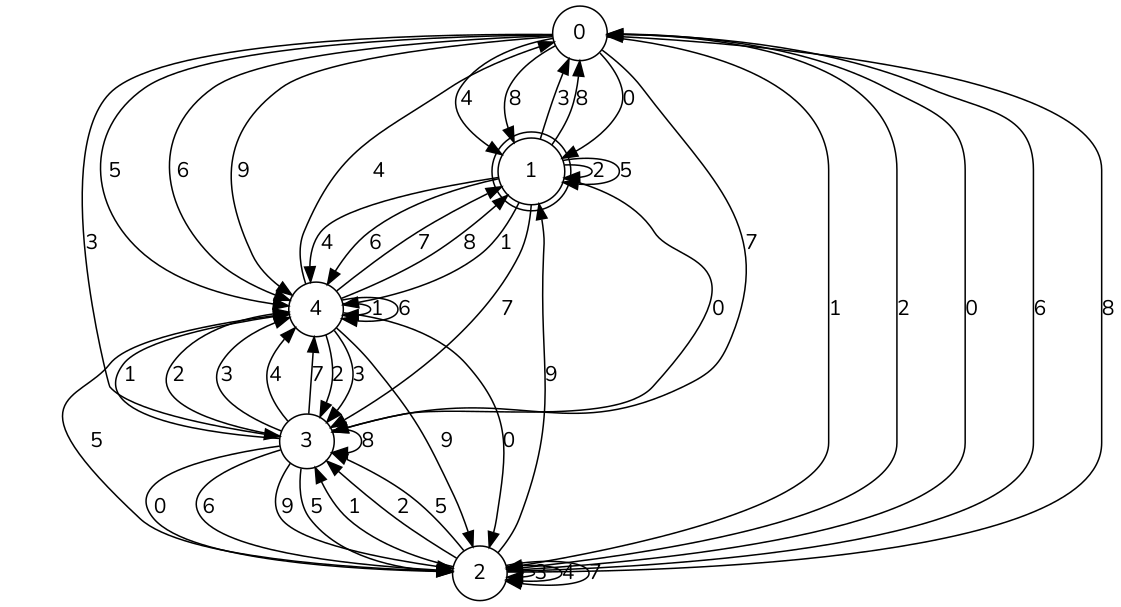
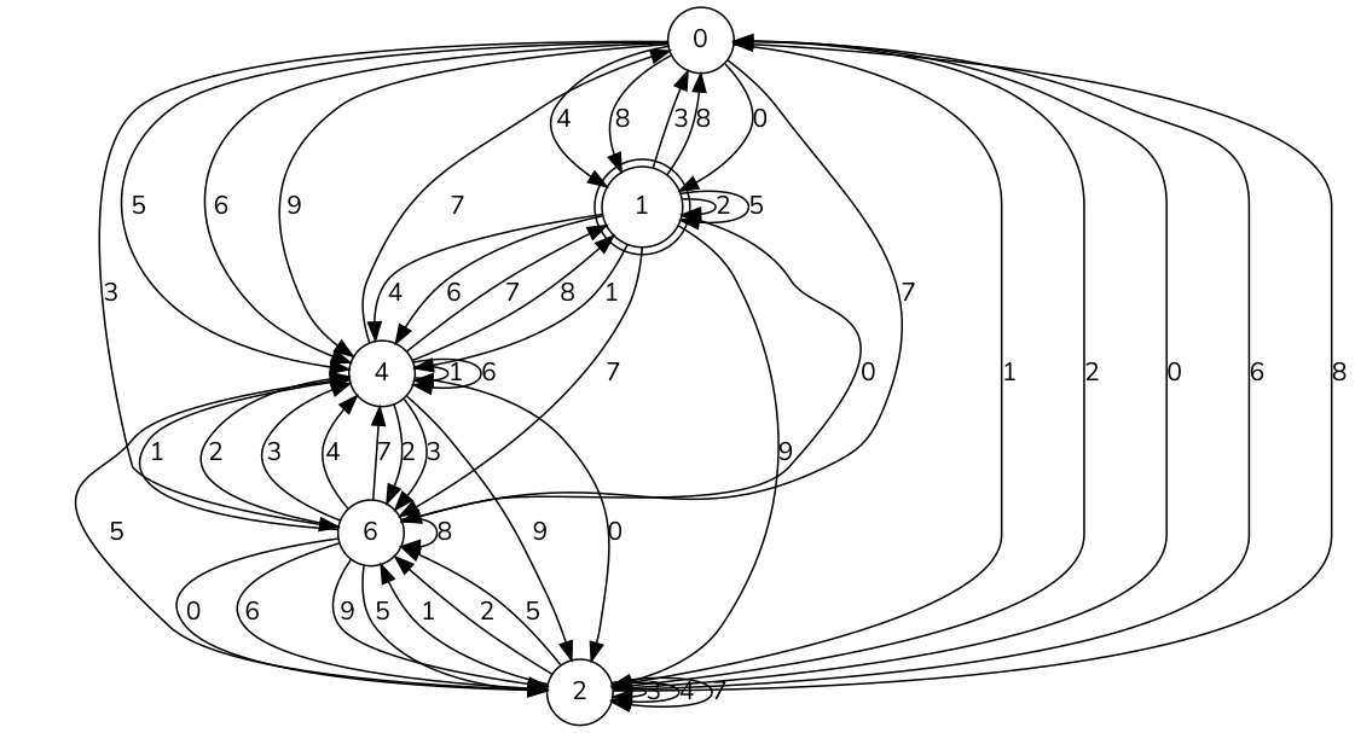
  digraph {
    fontname=Nunito
    node [fontname=Nunito shape=circle]
    edge [fontname=Nunito]
    n1 [label=0]
    n2 [label=1 shape=doublecircle]
    n3 [label=2]
-   n4 [label=3]
+   n4 [label=6]
    n5 [label=4]
    n1 -> n2 [label=0]
    n1 -> n2 [label=4]
    n1 -> n2 [label=8]
    n1 -> n3 [label=1]
    n1 -> n3 [label=2]
    n1 -> n4 [label=3]
    n1 -> n4 [label=7]
    n1 -> n5 [label=5]
    n1 -> n5 [label=6]
    n1 -> n5 [label=9]
    n2 -> n1 [label=3]
    n2 -> n1 [label=8]
    n2 -> n2 [label=2]
    n2 -> n2 [label=5]
-   n3 -> n2 [label=9]
+   n2 -> n3 [label=9]
    n2 -> n4 [label=0]
    n2 -> n4 [label=7]
    n2 -> n5 [label=1]
    n2 -> n5 [label=4]
    n2 -> n5 [label=6]
    n3 -> n1 [label=0]
    n3 -> n1 [label=6]
    n3 -> n1 [label=8]
    n3 -> n3 [label=3]
    n3 -> n3 [label=4]
    n3 -> n3 [label=7]
    n3 -> n4 [label=1]
    n3 -> n4 [label=2]
    n3 -> n4 [label=5]
    n4 -> n3 [label=0]
    n4 -> n3 [label=5]
    n4 -> n3 [label=6]
    n4 -> n3 [label=9]
    n4 -> n4 [label=8]
    n4 -> n5 [label=1]
    n4 -> n5 [label=2]
    n4 -> n5 [label=3]
    n4 -> n5 [label=4]
    n4 -> n5 [label=7]
-   n5 -> n1 [label=4]
+   n5 -> n1 [label=7]
    n5 -> n2 [label=7]
    n5 -> n2 [label=8]
    n5 -> n3 [label=0]
    n5 -> n3 [label=5]
    n5 -> n3 [label=9]
    n5 -> n4 [label=2]
    n5 -> n4 [label=3]
    n5 -> n5 [label=1]
    n5 -> n5 [label=6]
  }
